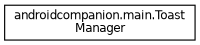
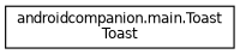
  digraph {
    rankdir=LR
-   n1 [color=black fillcolor=white fontname=Helvetica fontsize=10 height=0.2 label="androidcompanion.main.Toast\lManager" shape=record style=filled width=0.4]
+   n1 [color=black fillcolor=white fontname=Helvetica fontsize=10 height=0.2 label="androidcompanion.main.Toast\lToast" shape=record style=filled width=0.4]
  }
